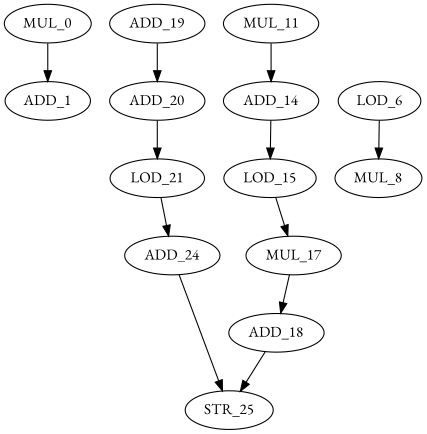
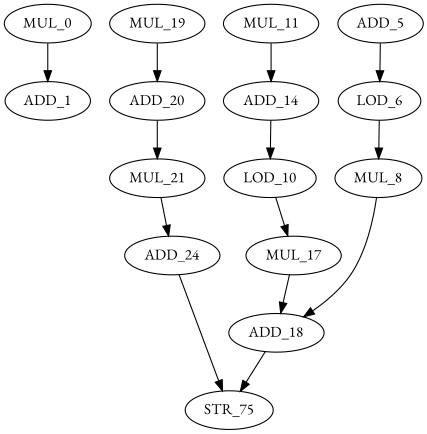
  digraph {
    fontname="EB Garamond"
    node [fontname="EB Garamond"]
    edge [fontname="EB Garamond" weight=0]
    MUL_0
    ADD_1
    LOD_6
    MUL_8
    ADD_18
-   STR_25
-   MUL_21 [label=LOD_21]
+   STR_25 [label=STR_75]
+   MUL_21
    ADD_24
-   LOD_15
+   ADD_5
+   LOD_15 [label=LOD_10]
    MUL_17
-   MUL_19 [label=ADD_19]
+   MUL_19
    ADD_20
    MUL_11
    ADD_14
    MUL_0 -> ADD_1
    LOD_6 -> MUL_8
+   MUL_8 -> ADD_18
    ADD_18 -> STR_25
    MUL_21 -> ADD_24
    ADD_24 -> STR_25
+   ADD_5 -> LOD_6
    LOD_15 -> MUL_17
    MUL_17 -> ADD_18
    MUL_19 -> ADD_20
    ADD_20 -> MUL_21
    MUL_11 -> ADD_14
    ADD_14 -> LOD_15
  }
